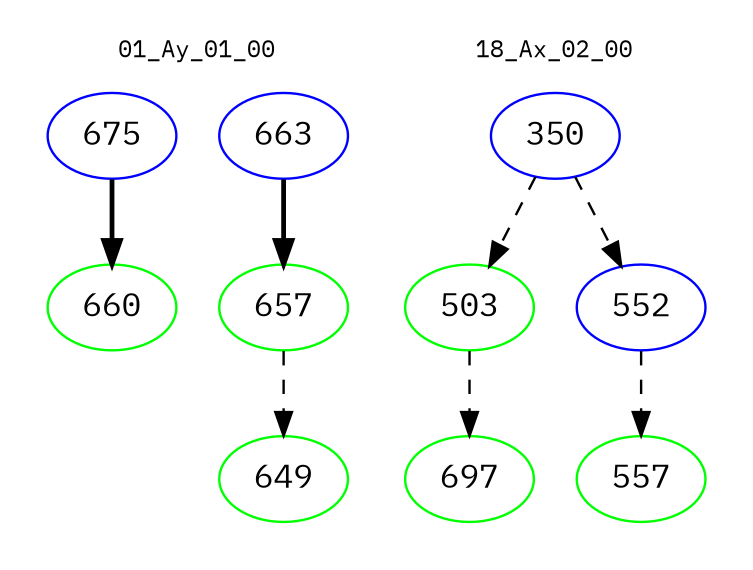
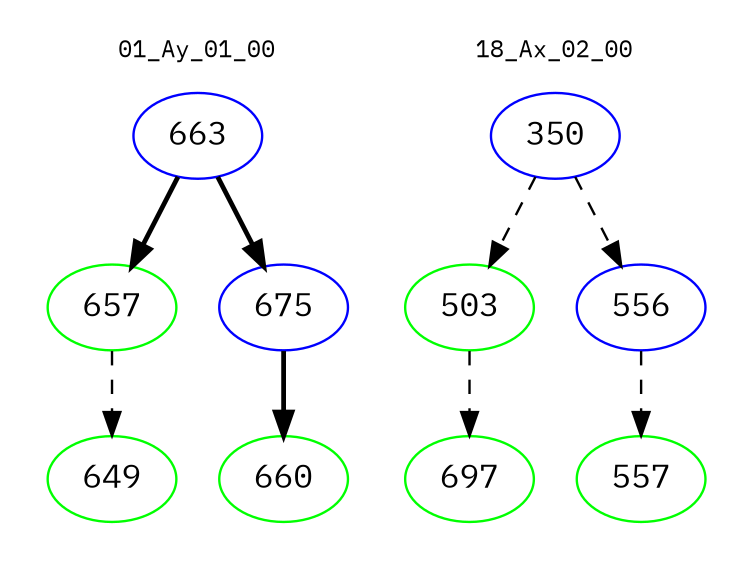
  digraph {
    fontname="IBM Plex Mono"
    node [color=green fontname="IBM Plex Mono"]
    edge [color=black fontname="IBM Plex Mono" style=dashed]
    n1 [color=blue label=663]
    n2 [label=657]
    n3 [color=blue label=675]
    n4 [label=649]
    n5 [label=660]
    n6 [color=blue label=350]
    n7 [label=503]
-   n8 [color=blue label=552]
+   n8 [color=blue label=556]
    n9 [label=697]
    n10 [label=557]
    subgraph cluster_1 {
      color=white
      fontsize=10
      label="01_Ay_01_00"
      n1
      n2
      n3
      n4
      n5
    }
    subgraph cluster_2 {
      color=white
      fontsize=10
      label="18_Ax_02_00"
      n6
      n7
      n8
      n9
      n10
    }
    n1 -> n2 [style=bold]
+   n1 -> n3 [style=bold]
    n2 -> n4
    n3 -> n5 [style=bold]
    n6 -> n7
    n6 -> n8
    n7 -> n9
    n8 -> n10
  }
